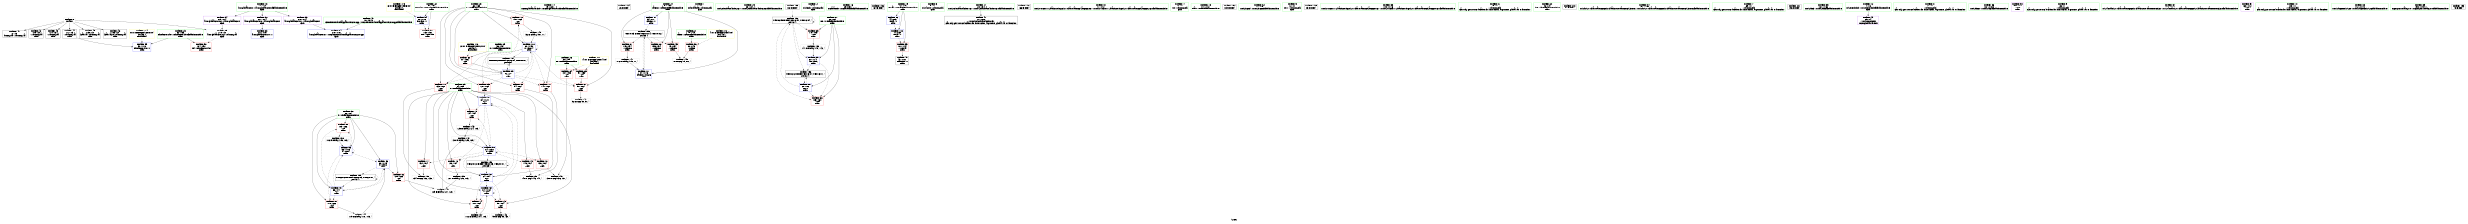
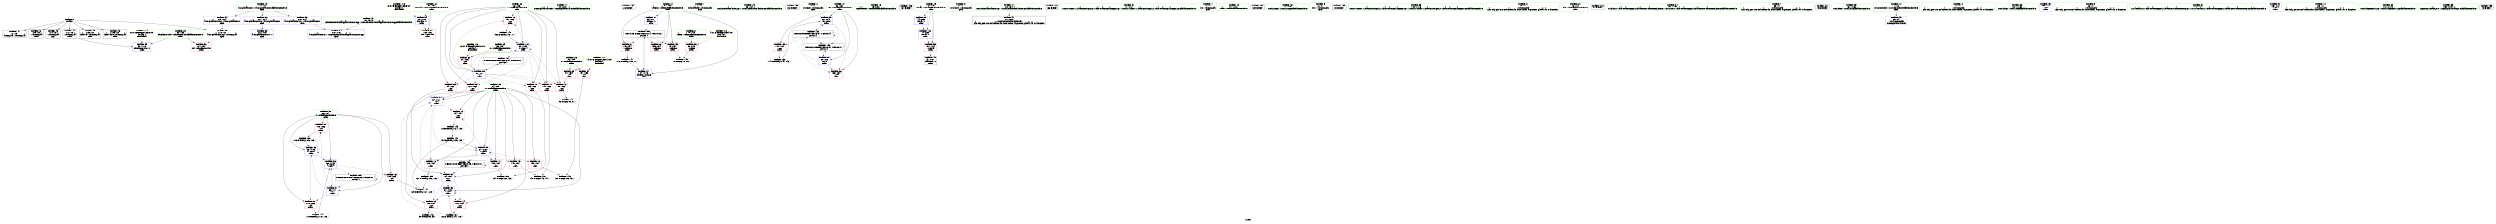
  digraph {
    label=SVFG
    node [color=green shape=record]
    edge [style=solid]
    n1 [color=grey label="{NodeID: 0\nNullPtr}"]
    n2 [color=black label="{NodeID: 41\n2\<--3\ndummyVal\<--dummyVal\n}"]
    n3 [color=black label="{NodeID: 42\n109\<--3\n\<--dummyVal\nmain\n}"]
-   n4 [color=black label="{NodeID: 43\n110\<--3\n\<--dummyVal\nmain\n}"]
+   n4 [color=black label="{NodeID: 43\n110\<--3\n\<--dummyVal\ncxx\n}"]
    n5 [color=black label="{NodeID: 44\n112\<--3\n\<--dummyVal\nmain\n}"]
    n6 [color=black label="{NodeID: 45\n185\<--3\nlpad.val\<--dummyVal\nmain\n}"]
    n7 [color=black label="{NodeID: 46\n186\<--3\nlpad.val28\<--dummyVal\nmain\n}"]
    n8 [color=blue label="{NodeID: 85\n219\<--3\nllvm.global_ctors_2\<--dummyVal\nGlob }" style=dotted]
    n9 [color=blue label="{NodeID: 95\n52\<--112\nehselector.slot\<--\nmain\n}"]
    n10 [color=red label="{NodeID: 58\n184\<--52\nsel\<--ehselector.slot\nmain\n}"]
    n11 [color=blue label="{NodeID: 94\n50\<--110\nexn.slot\<--\nmain\n}"]
    n12 [color=red label="{NodeID: 57\n183\<--50\nexn\<--exn.slot\nmain\n}"]
    n13 [color=blue label="{NodeID: 97\n64\<--121\nx\<--\nmain\n}"]
    n14 [color=red label="{NodeID: 75\n124\<--64\n\<--x\nmain\n}"]
    n15 [color=red label="{NodeID: 76\n126\<--64\n\<--x\nmain\n}"]
    n16 [color=blue label="{NodeID: 98\n64\<--130\nx\<--add\nmain\n}"]
    n17 [color=grey label="{NodeID: 143\n125 = Binary(124, 103, )\n}"]
    n18 [color=grey label="{NodeID: 139\n127 = Binary(126, 103, )\n}"]
    n19 [color=red label="{NodeID: 77\n132\<--64\n\<--x\nmain\n}"]
    n20 [color=red label="{NodeID: 78\n136\<--64\n\<--x\nmain\n}"]
    n21 [color=red label="{NodeID: 79\n146\<--64\n\<--x\nmain\n}"]
    n22 [color=blue label="{NodeID: 90\n64\<--94\nx\<--\nmain\n}"]
    n23 [color=black label="{NodeID: 158\nMR_20V_2 = PHI(MR_20V_3, MR_20V_1, )\npts\{65 \}\n}"]
    n24 [color=grey label="{NodeID: 142\n130 = Binary(125, 129, )\n}"]
    n25 [color=grey label="{NodeID: 140\n129 = Binary(127, 128, )\n}"]
    n26 [color=grey label="{NodeID: 150\n134 = cmp(132, 133, )\n}"]
    n27 [color=grey label="{NodeID: 148\n138 = cmp(136, 137, )\n}"]
    n28 [color=grey label="{NodeID: 151\n148 = cmp(146, 147, )\n}"]
    n29 [color=red label="{NodeID: 73\n98\<--64\n\<--x\nmain\n}"]
    n30 [color=red label="{NodeID: 74\n101\<--64\n\<--x\nmain\n}"]
    n31 [color=blue label="{NodeID: 92\n64\<--102\nx\<--div\nmain\n}"]
    n32 [label="{NodeID: 14\n19\<--20\n__cxx_global_var_init\<--__cxx_global_var_init_field_insensitive\n}"]
    n33 [color=black label="{NodeID: 194\n26 = PHI()\n}"]
    n34 [label="{NodeID: 28\n62\<--63\nn\<--n_field_insensitive\nmain\n}"]
    n35 [color=red label="{NodeID: 67\n90\<--62\n\<--n\nmain\n}"]
    n36 [color=red label="{NodeID: 68\n94\<--62\n\<--n\nmain\n}"]
    n37 [color=red label="{NodeID: 69\n121\<--62\n\<--n\nmain\n}"]
    n38 [color=red label="{NodeID: 70\n133\<--62\n\<--n\nmain\n}"]
    n39 [color=red label="{NodeID: 71\n147\<--62\n\<--n\nmain\n}"]
    n40 [color=red label="{NodeID: 72\n151\<--62\n\<--n\nmain\n}"]
    n41 [color=blue label="{NodeID: 89\n62\<--87\nn\<--\nmain\n}"]
    n42 [color=blue label="{NodeID: 100\n62\<--152\nn\<--inc14\nmain\n}"]
    n43 [color=grey label="{NodeID: 147\n92 = cmp(90, 91, )\n}"]
    n44 [color=grey label="{NodeID: 145\n152 = Binary(151, 77, )\n}"]
    n45 [color=black label="{NodeID: 157\nMR_18V_2 = PHI(MR_18V_4, MR_18V_1, )\npts\{63 \}\n}"]
    n46 [color=red label="{NodeID: 56\n80\<--48\n\<--cases\nmain\n}"]
    n47 [color=grey label="{NodeID: 149\n81 = cmp(79, 80, )\n}"]
    n48 [color=blue label="{NodeID: 84\n218\<--16\nllvm.global_ctors_1\<--_GLOBAL__sub_I_kappahouse_2_0.cpp\nGlob }"]
    n49 [label="{NodeID: 1\n7\<--1\n__dso_handle\<--dummyObj\nGlob }"]
    n50 [color=grey label="{NodeID: 146\n99 = cmp(98, 69, )\n}"]
    n51 [color=grey label="{NodeID: 137\n102 = Binary(101, 103, )\n}"]
    n52 [label="{NodeID: 15\n23\<--24\n_ZNSt8ios_base4InitC1Ev\<--_ZNSt8ios_base4InitC1Ev_field_insensitive\n}"]
    n53 [color=black label="{NodeID: 195\n160 = PHI()\n}"]
    n54 [label="{NodeID: 29\n64\<--65\nx\<--x_field_insensitive\nmain\n}"]
    n55 [label="{NodeID: 2\n8\<--1\n_ZSt3cin\<--dummyObj\nGlob }"]
    n56 [color=blue label="{NodeID: 99\n60\<--141\nret\<--inc\nmain\n}"]
    n57 [color=red label="{NodeID: 66\n165\<--60\n\<--ret\nmain\n}"]
    n58 [color=black label="{NodeID: 152\nMR_16V_5 = PHI(MR_16V_7, MR_16V_4, )\npts\{61 \}\n}"]
    n59 [color=black label="{NodeID: 156\nMR_16V_2 = PHI(MR_16V_4, MR_16V_1, )\npts\{61 \}\n}"]
    n60 [color=red label="{NodeID: 65\n140\<--60\n\<--ret\nmain\n}"]
    n61 [color=blue label="{NodeID: 88\n60\<--86\nret\<--\nmain\n}"]
    n62 [color=grey label="{NodeID: 136\n141 = Binary(140, 142, )\n}"]
    n63 [label="{NodeID: 16\n29\<--30\n__cxa_atexit\<--__cxa_atexit_field_insensitive\n}"]
    n64 [color=black label="{NodeID: 196\n164 = PHI()\n}"]
    n65 [label="{NodeID: 30\n66\<--67\nd\<--d_field_insensitive\nmain\n}"]
    n66 [color=red label="{NodeID: 80\n105\<--66\n\<--d\nmain\n}"]
    n67 [color=red label="{NodeID: 81\n118\<--66\n\<--d\nmain\n}"]
    n68 [color=red label="{NodeID: 82\n128\<--66\n\<--d\nmain\n}"]
    n69 [color=blue label="{NodeID: 91\n66\<--77\nd\<--\nmain\n}"]
    n70 [color=blue label="{NodeID: 93\n66\<--106\nd\<--mul\nmain\n}"]
    n71 [color=blue label="{NodeID: 96\n66\<--119\nd\<--div8\nmain\n}"]
    n72 [color=grey label="{NodeID: 138\n106 = Binary(105, 103, )\n}"]
    n73 [color=grey label="{NodeID: 144\n119 = Binary(118, 103, )\n}"]
    n74 [color=black label="{NodeID: 159\nMR_22V_2 = PHI(MR_22V_3, MR_22V_1, )\npts\{67 \}\n}"]
    n75 [color=grey label="{NodeID: 141\n176 = Binary(175, 77, )\n}"]
    n76 [color=blue label="{NodeID: 101\n54\<--176\ncaseno\<--inc26\nmain\n}"]
    n77 [color=black label="{NodeID: 155\nMR_10V_3 = PHI(MR_10V_4, MR_10V_2, )\npts\{55 \}\n}"]
    n78 [color=red label="{NodeID: 59\n79\<--54\n\<--caseno\nmain\n}"]
    n79 [color=red label="{NodeID: 60\n159\<--54\n\<--caseno\nmain\n}"]
    n80 [color=red label="{NodeID: 61\n175\<--54\n\<--caseno\nmain\n}"]
    n81 [color=blue label="{NodeID: 86\n44\<--69\nretval\<--\nmain\n}"]
    n82 [color=blue label="{NodeID: 102\n44\<--69\nretval\<--\nmain\n}"]
    n83 [color=red label="{NodeID: 55\n181\<--44\n\<--retval\nmain\n}"]
    n84 [color=black label="{NodeID: 48\n43\<--181\nmain_ret\<--\nmain\n}"]
    n85 [label="{NodeID: 3\n9\<--1\n_ZSt4cout\<--dummyObj\nGlob }"]
    n86 [label="{NodeID: 17\n28\<--34\n_ZNSt8ios_base4InitD1Ev\<--_ZNSt8ios_base4InitD1Ev_field_insensitive\n}"]
    n87 [color=black label="{NodeID: 47\n27\<--28\n\<--_ZNSt8ios_base4InitD1Ev\nCan only get source location for instruction, argument, global var or function.}"]
    n88 [color=black label="{NodeID: 197\n166 = PHI()\n}"]
    n89 [label="{NodeID: 31\n71\<--72\n_ZNSt7__cxx1112basic_stringIcSt11char_traitsIcESaIcEEC1Ev\<--_ZNSt7__cxx1112basic_stringIcSt11char_traitsIcESaIcEEC1Ev_field_insensitive\n}"]
    n90 [color=blue label="{NodeID: 87\n54\<--77\ncaseno\<--\nmain\n}"]
    n91 [label="{NodeID: 4\n10\<--1\n.str\<--dummyObj\nGlob }"]
    n92 [label="{NodeID: 18\n41\<--42\nmain\<--main_field_insensitive\n}"]
    n93 [color=black label="{NodeID: 198\n169 = PHI()\n}"]
    n94 [label="{NodeID: 32\n74\<--75\n_ZNSirsERi\<--_ZNSirsERi_field_insensitive\n}"]
    n95 [label="{NodeID: 5\n12\<--1\n.str.1\<--dummyObj\nGlob }"]
    n96 [label="{NodeID: 19\n44\<--45\nretval\<--retval_field_insensitive\nmain\n}"]
    n97 [color=black label="{NodeID: 199\n83 = PHI()\n}"]
    n98 [label="{NodeID: 33\n115\<--116\n_ZNSt7__cxx1112basic_stringIcSt11char_traitsIcESaIcEED1Ev\<--_ZNSt7__cxx1112basic_stringIcSt11char_traitsIcESaIcEED1Ev_field_insensitive\n}"]
    n99 [color=yellow label="{NodeID: 172\n4V_1 = ENCHI(MR_4V_0)\npts\{49 \}\nFun[main]}" style=double]
    n100 [label="{NodeID: 6\n15\<--1\n\<--dummyObj\nCan only get source location for instruction, argument, global var or function.}"]
    n101 [label="{NodeID: 20\n46\<--47\nline\<--line_field_insensitive\nmain\n}"]
    n102 [color=black label="{NodeID: 200\n84 = PHI()\n}"]
    n103 [label="{NodeID: 34\n157\<--158\n_ZStlsISt11char_traitsIcEERSt13basic_ostreamIcT_ES5_PKc\<--_ZStlsISt11char_traitsIcEERSt13basic_ostreamIcT_ES5_PKc_field_insensitive\n}"]
    n104 [color=red label="{NodeID: 62\n87\<--56\n\<--A\nmain\n}"]
    n105 [color=yellow label="{NodeID: 173\n6V_1 = ENCHI(MR_6V_0)\npts\{51 \}\nFun[main]}" style=double]
    n106 [label="{NodeID: 7\n69\<--1\n\<--dummyObj\nCan only get source location for instruction, argument, global var or function.}"]
    n107 [label="{NodeID: 21\n48\<--49\ncases\<--cases_field_insensitive\nmain\n}"]
    n108 [color=black label="{NodeID: 201\n156 = PHI()\n}"]
    n109 [label="{NodeID: 35\n161\<--162\n_ZNSolsEi\<--_ZNSolsEi_field_insensitive\n}"]
    n110 [color=purple label="{NodeID: 49\n25\<--4\n\<--_ZStL8__ioinit\n__cxx_global_var_init\n}"]
    n111 [color=red label="{NodeID: 63\n91\<--58\n\<--B\nmain\n}"]
    n112 [color=yellow label="{NodeID: 174\n8V_1 = ENCHI(MR_8V_0)\npts\{53 \}\nFun[main]}" style=double]
    n113 [label="{NodeID: 8\n77\<--1\n\<--dummyObj\nCan only get source location for instruction, argument, global var or function.}"]
    n114 [label="{NodeID: 22\n50\<--51\nexn.slot\<--exn.slot_field_insensitive\nmain\n}"]
    n115 [label="{NodeID: 36\n167\<--168\n_ZNSolsEx\<--_ZNSolsEx_field_insensitive\n}"]
    n116 [color=purple label="{NodeID: 50\n155\<--10\n\<--.str\nmain\n}"]
    n117 [color=red label="{NodeID: 64\n137\<--58\n\<--B\nmain\n}"]
    n118 [label="{NodeID: 9\n86\<--1\n\<--dummyObj\nCan only get source location for instruction, argument, global var or function.}"]
    n119 [label="{NodeID: 23\n52\<--53\nehselector.slot\<--ehselector.slot_field_insensitive\nmain\n}"]
    n120 [label="{NodeID: 37\n170\<--171\n_ZSt4endlIcSt11char_traitsIcEERSt13basic_ostreamIT_T0_ES6_\<--_ZSt4endlIcSt11char_traitsIcEERSt13basic_ostreamIT_T0_ES6__field_insensitive\n}"]
    n121 [color=purple label="{NodeID: 51\n163\<--12\n\<--.str.1\nmain\n}"]
    n122 [color=yellow label="{NodeID: 176\n12V_1 = ENCHI(MR_12V_0)\npts\{57 \}\nFun[main]}" style=double]
    n123 [label="{NodeID: 10\n103\<--1\n\<--dummyObj\nCan only get source location for instruction, argument, global var or function.}"]
    n124 [label="{NodeID: 24\n54\<--55\ncaseno\<--caseno_field_insensitive\nmain\n}"]
    n125 [label="{NodeID: 38\n172\<--173\n_ZNSolsEPFRSoS_E\<--_ZNSolsEPFRSoS_E_field_insensitive\n}"]
    n126 [color=purple label="{NodeID: 52\n217\<--14\nllvm.global_ctors_0\<--llvm.global_ctors\nGlob }"]
    n127 [color=blue label="{NodeID: 83\n217\<--15\nllvm.global_ctors_0\<--\nGlob }"]
    n128 [color=yellow label="{NodeID: 177\n14V_1 = ENCHI(MR_14V_0)\npts\{59 \}\nFun[main]}" style=double]
    n129 [label="{NodeID: 25\n56\<--57\nA\<--A_field_insensitive\nmain\n}"]
    n130 [label="{NodeID: 39\n193\<--194\n__gxx_personality_v0\<--__gxx_personality_v0_field_insensitive\n}"]
    n131 [color=purple label="{NodeID: 53\n218\<--14\nllvm.global_ctors_1\<--llvm.global_ctors\nGlob }"]
    n132 [label="{NodeID: 12\n4\<--6\n_ZStL8__ioinit\<--_ZStL8__ioinit_field_insensitive\nGlob }"]
    n133 [label="{NodeID: 26\n58\<--59\nB\<--B_field_insensitive\nmain\n}"]
    n134 [label="{NodeID: 40\n16\<--213\n_GLOBAL__sub_I_kappahouse_2_0.cpp\<--_GLOBAL__sub_I_kappahouse_2_0.cpp_field_insensitive\n}"]
    n135 [color=purple label="{NodeID: 54\n219\<--14\nllvm.global_ctors_2\<--llvm.global_ctors\nGlob }"]
    n136 [label="{NodeID: 13\n14\<--18\nllvm.global_ctors\<--llvm.global_ctors_field_insensitive\nGlob }"]
    n137 [color=black label="{NodeID: 193\n73 = PHI()\n}"]
    n138 [label="{NodeID: 27\n60\<--61\nret\<--ret_field_insensitive\nmain\n}"]
    n1 -> n2
    n1 -> n3
    n1 -> n4
    n1 -> n5
    n1 -> n6
    n1 -> n7
    n1 -> n8
    n5 -> n9
    n8 -> n10 [style=dashed]
    n11 -> n12 [style=dashed]
    n13 -> n14 [style=dashed]
    n13 -> n15 [style=dashed]
    n13 -> n16 [style=dashed]
    n14 -> n17
    n15 -> n18
    n16 -> n14 [style=dashed]
    n16 -> n15 [style=dashed]
    n16 -> n16 [style=dashed]
    n16 -> n19 [style=dashed]
    n16 -> n20 [style=dashed]
    n16 -> n21 [style=dashed]
    n16 -> n22 [style=dashed]
    n16 -> n23 [style=dashed]
    n17 -> n24
    n18 -> n25
    n19 -> n26
    n20 -> n27
    n21 -> n28
    n22 -> n13 [style=dashed]
    n22 -> n29 [style=dashed]
    n22 -> n30 [style=dashed]
    n22 -> n31 [style=dashed]
    n23 -> n22 [style=dashed]
    n23 -> n23 [style=dashed]
    n24 -> n16
    n25 -> n24
    n29 -> n50
    n30 -> n51
-   n31 -> n13 [style=dashed]
+   n51 -> n13 [style=dashed]
    n31 -> n29 [style=dashed]
    n31 -> n30 [style=dashed]
    n31 -> n31 [style=dashed]
    n34 -> n35
    n34 -> n36
    n34 -> n37
    n34 -> n38
    n34 -> n39
    n34 -> n40
    n34 -> n41
    n34 -> n42
    n35 -> n43
    n36 -> n22
    n37 -> n13
    n38 -> n26
    n39 -> n28
    n40 -> n44
    n41 -> n35 [style=dashed]
    n41 -> n36 [style=dashed]
    n41 -> n37 [style=dashed]
    n41 -> n38 [style=dashed]
    n41 -> n39 [style=dashed]
    n41 -> n40 [style=dashed]
    n41 -> n42 [style=dashed]
    n41 -> n45 [style=dashed]
    n42 -> n35 [style=dashed]
    n42 -> n36 [style=dashed]
    n42 -> n37 [style=dashed]
    n42 -> n38 [style=dashed]
    n42 -> n39 [style=dashed]
    n42 -> n40 [style=dashed]
    n42 -> n42 [style=dashed]
    n42 -> n45 [style=dashed]
    n44 -> n42
    n45 -> n41 [style=dashed]
    n46 -> n47
    n51 -> n31
    n54 -> n13
    n54 -> n14
    n54 -> n15
    n54 -> n16
    n54 -> n19
    n54 -> n20
    n54 -> n21
    n54 -> n22
    n54 -> n29
    n54 -> n30
    n54 -> n31
    n56 -> n57 [style=dashed]
-   n53 -> n58 [style=dashed]
+   n56 -> n58 [style=dashed]
    n56 -> n59 [style=dashed]
    n58 -> n56 [style=dashed]
    n58 -> n57 [style=dashed]
    n58 -> n58 [style=dashed]
    n58 -> n59 [style=dashed]
    n58 -> n60 [style=dashed]
    n59 -> n61 [style=dashed]
    n60 -> n62
    n61 -> n57 [style=dashed]
    n61 -> n58 [style=dashed]
    n61 -> n59 [style=dashed]
    n62 -> n56
    n65 -> n66
    n65 -> n67
    n65 -> n68
    n65 -> n69
    n65 -> n70
    n65 -> n71
    n66 -> n72
    n67 -> n73
    n68 -> n25
    n69 -> n66 [style=dashed]
    n69 -> n67 [style=dashed]
    n69 -> n70 [style=dashed]
    n69 -> n71 [style=dashed]
    n70 -> n66 [style=dashed]
    n70 -> n67 [style=dashed]
    n70 -> n70 [style=dashed]
    n70 -> n71 [style=dashed]
    n71 -> n68 [style=dashed]
    n71 -> n69 [style=dashed]
    n71 -> n74 [style=dashed]
    n72 -> n70
    n73 -> n71
    n74 -> n69 [style=dashed]
    n74 -> n74 [style=dashed]
    n75 -> n76
    n76 -> n77 [style=dashed]
    n77 -> n76 [style=dashed]
    n77 -> n78 [style=dashed]
    n77 -> n79 [style=dashed]
    n77 -> n80 [style=dashed]
    n78 -> n47
    n80 -> n75
    n81 -> n82 [style=dashed]
    n82 -> n83 [style=dashed]
    n83 -> n84
    n86 -> n87
    n90 -> n77 [style=dashed]
    n96 -> n81
    n96 -> n82
    n96 -> n83
    n99 -> n46 [style=dashed]
    n104 -> n41
    n105 -> n11 [style=dashed]
    n107 -> n46
    n111 -> n35
    n112 -> n9 [style=dashed]
    n114 -> n11
    n114 -> n12
    n117 -> n27
    n119 -> n9
    n119 -> n10
    n122 -> n104 [style=dashed]
    n124 -> n76
    n124 -> n78
    n124 -> n79
    n124 -> n80
    n124 -> n90
    n126 -> n127
    n128 -> n111 [style=dashed]
    n128 -> n117 [style=dashed]
    n129 -> n104
    n131 -> n48
    n132 -> n110
    n133 -> n111
    n133 -> n117
    n134 -> n48
    n135 -> n8
    n136 -> n126
    n136 -> n131
    n136 -> n135
    n138 -> n56
    n138 -> n57
    n138 -> n60
    n138 -> n61
  }
